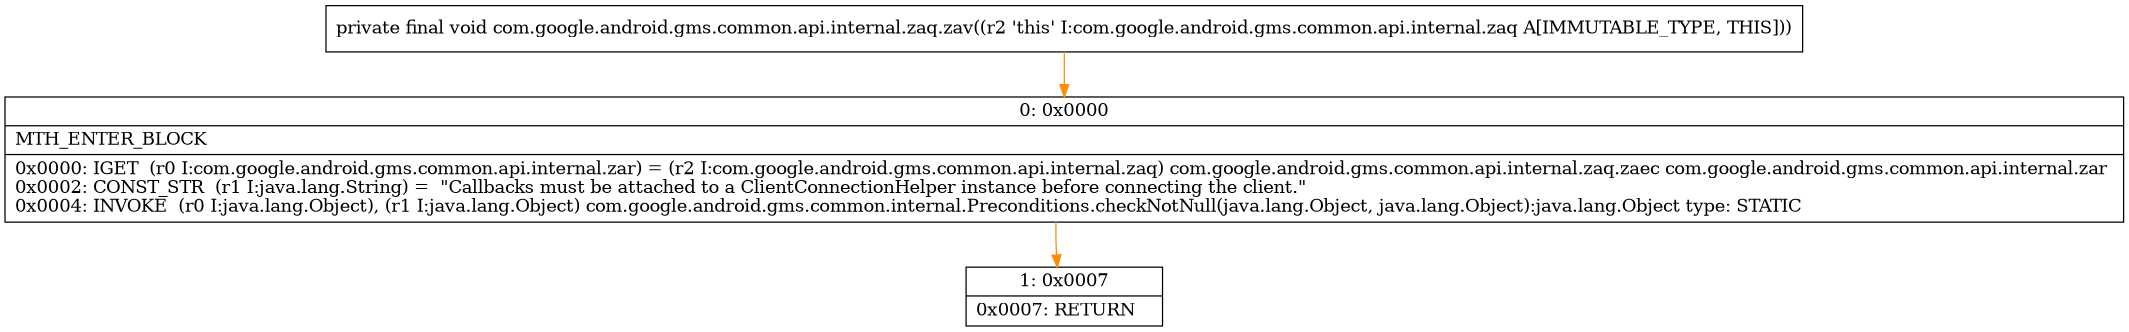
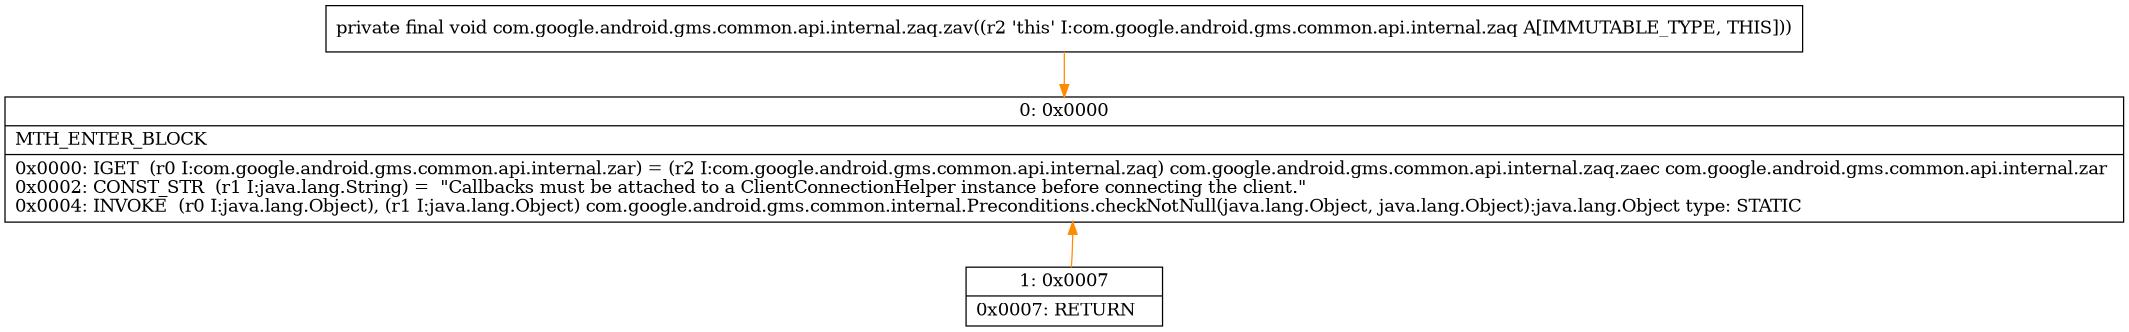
  digraph {
    node [shape=record]
    edge [color=darkorange]
    n1 [label="{0\:\ 0x0000|MTH_ENTER_BLOCK\l|0x0000: IGET  (r0 I:com.google.android.gms.common.api.internal.zar) = (r2 I:com.google.android.gms.common.api.internal.zaq) com.google.android.gms.common.api.internal.zaq.zaec com.google.android.gms.common.api.internal.zar \l0x0002: CONST_STR  (r1 I:java.lang.String) =  \"Callbacks must be attached to a ClientConnectionHelper instance before connecting the client.\" \l0x0004: INVOKE  (r0 I:java.lang.Object), (r1 I:java.lang.Object) com.google.android.gms.common.internal.Preconditions.checkNotNull(java.lang.Object, java.lang.Object):java.lang.Object type: STATIC \l}"]
    n2 [label="{1\:\ 0x0007|0x0007: RETURN   \l}"]
    n3 [label="{private final void com.google.android.gms.common.api.internal.zaq.zav((r2 'this' I:com.google.android.gms.common.api.internal.zaq A[IMMUTABLE_TYPE, THIS])) }"]
-   n1 -> n2
+   n2 -> n1
    n3 -> n1
  }
